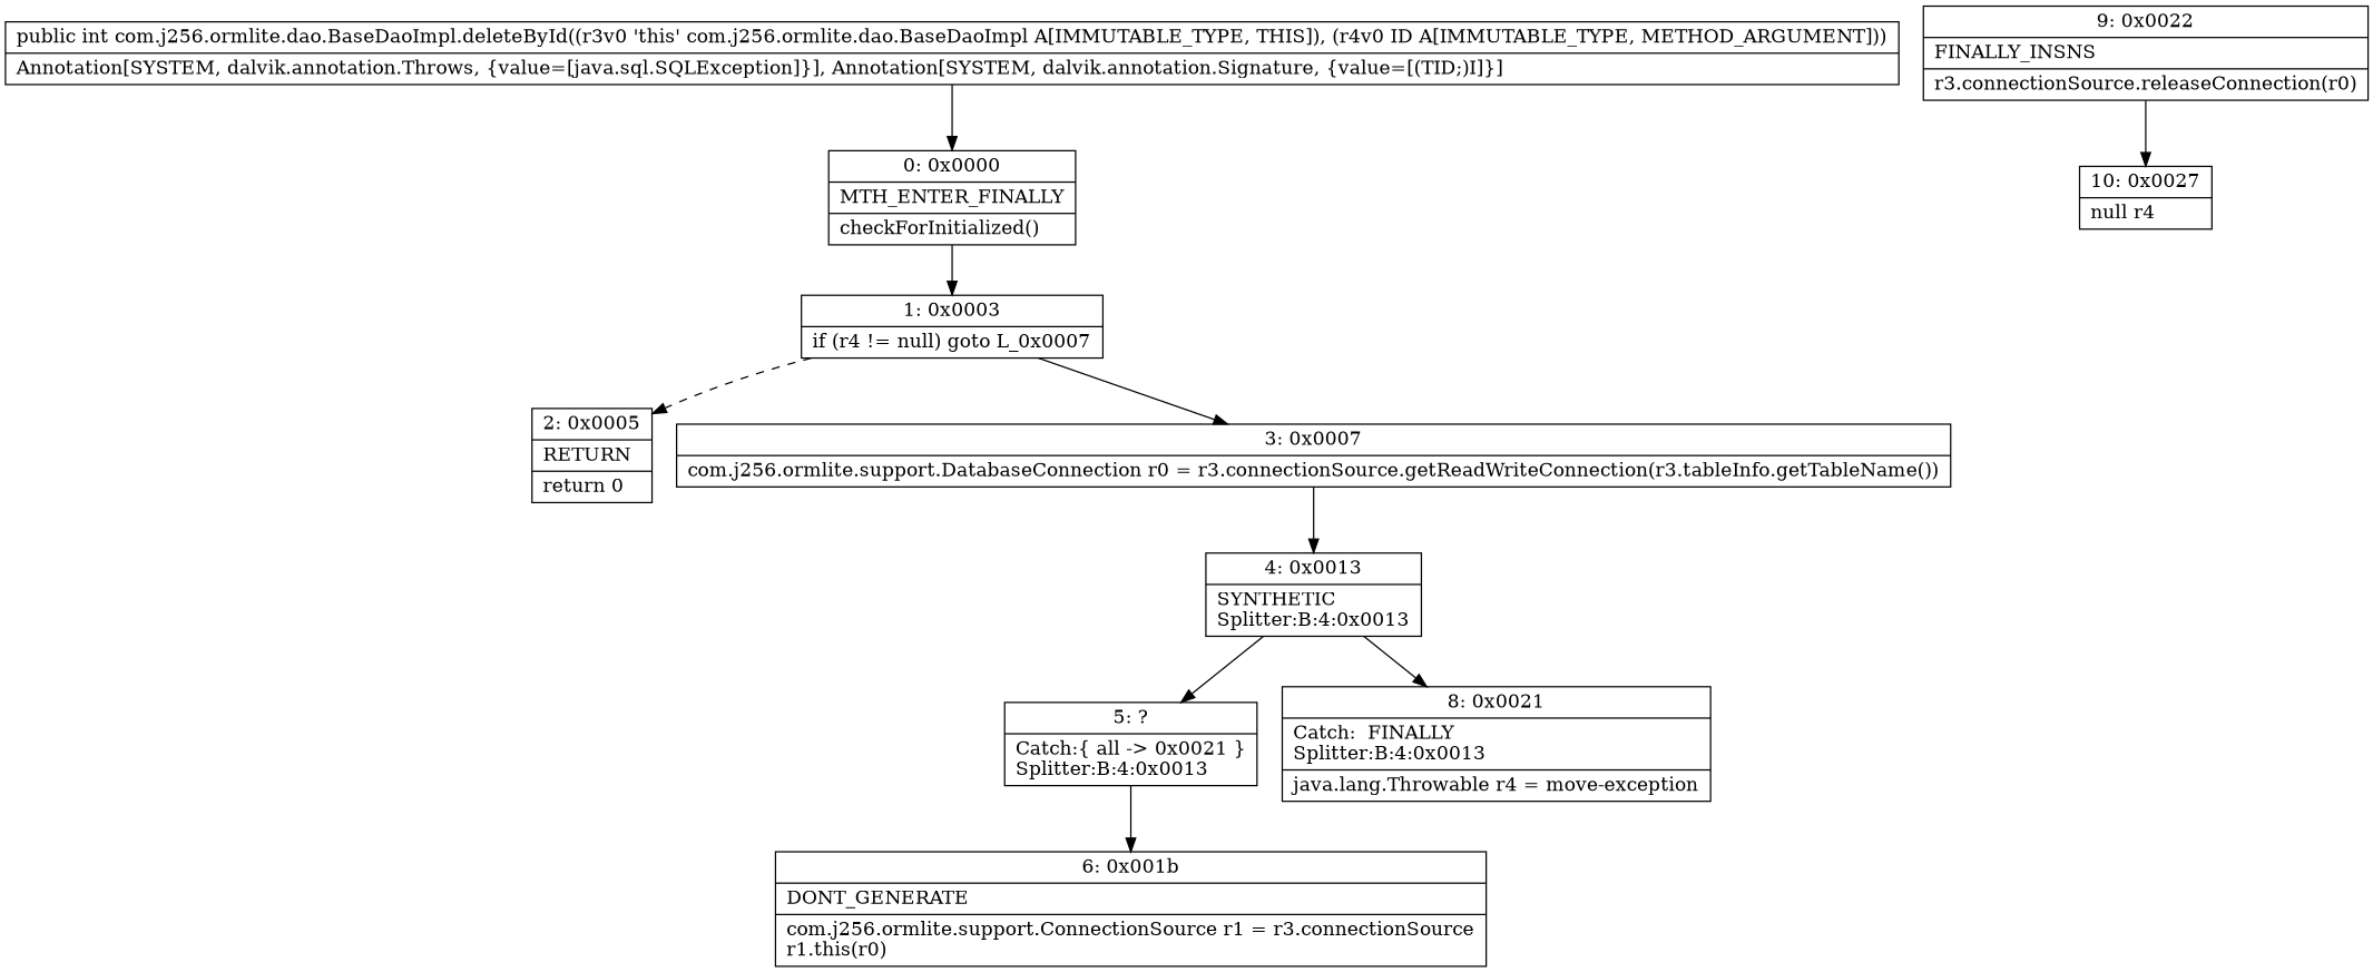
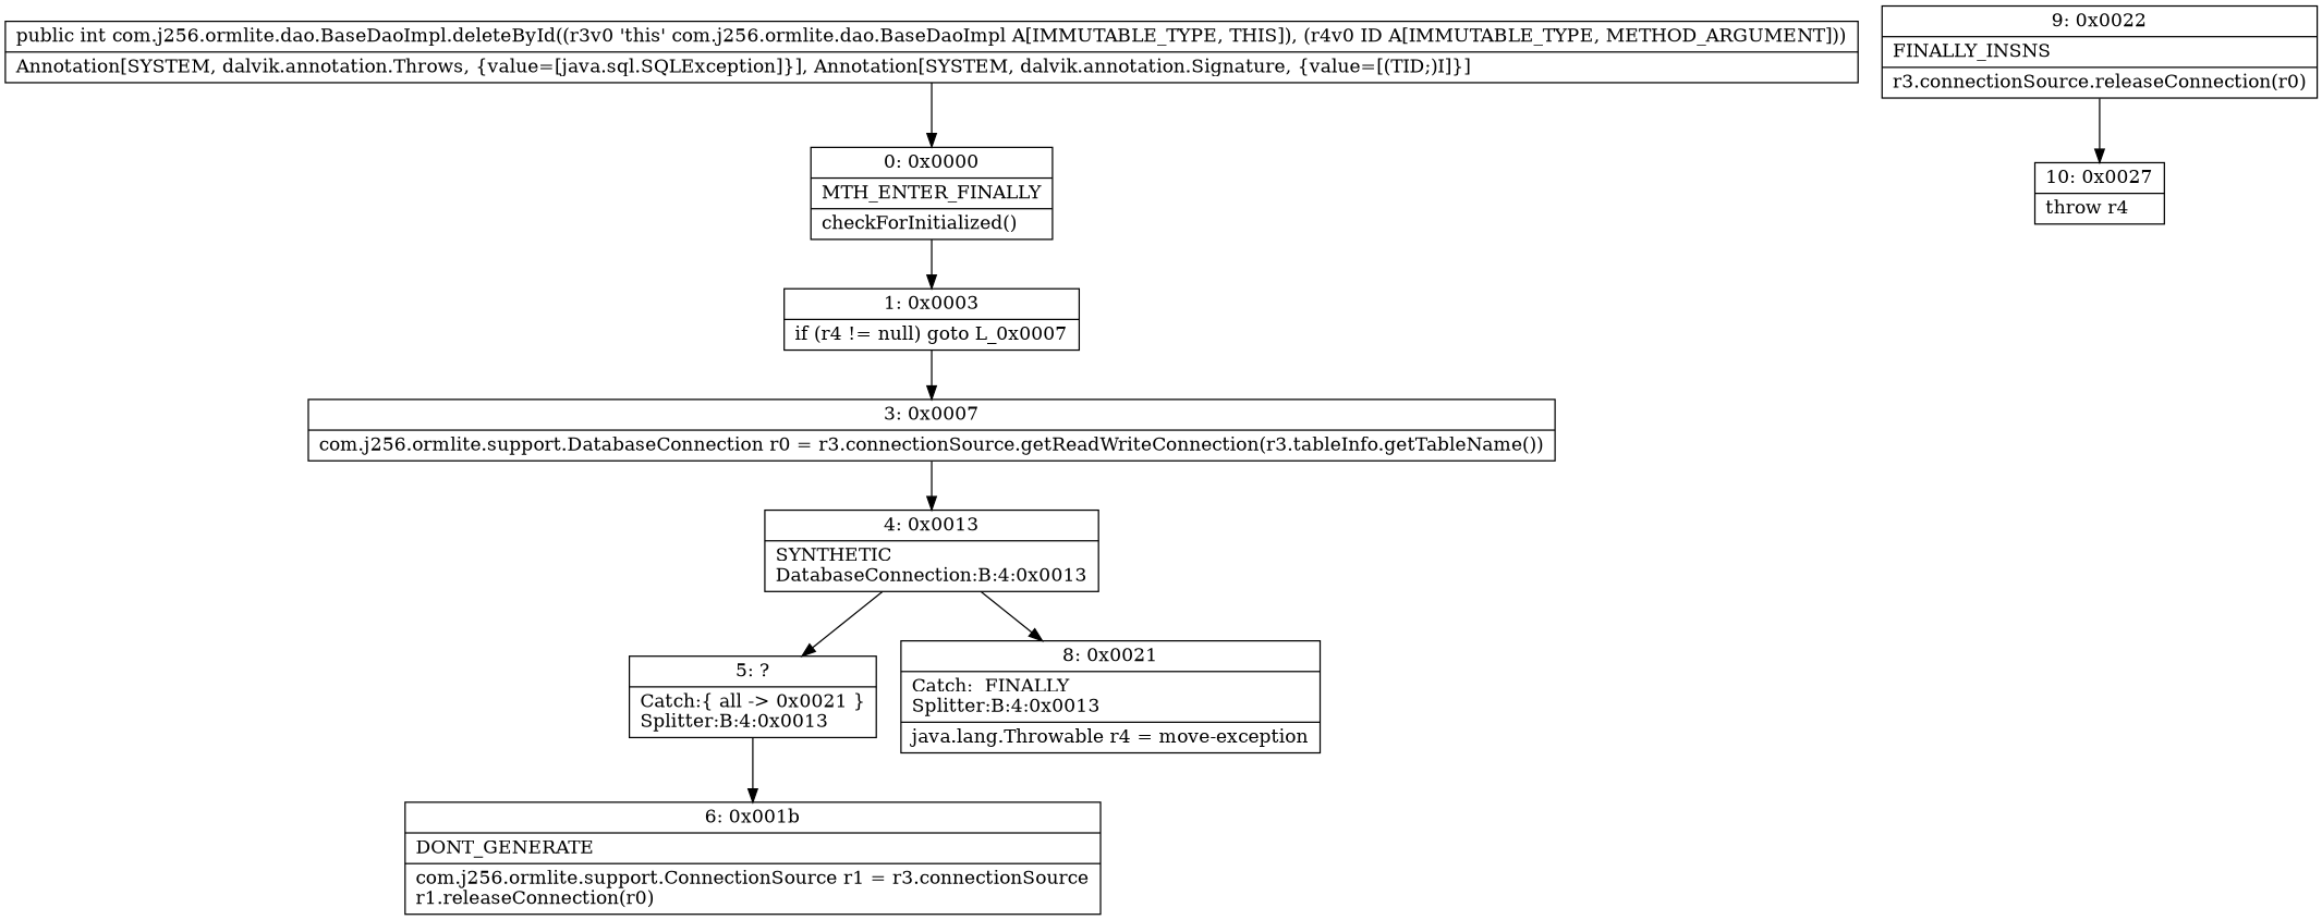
  digraph {
    fontname="DejaVu Serif"
    node [fontname="DejaVu Serif" shape=record]
    edge [fontname="DejaVu Serif"]
    n1 [label="{0\:\ 0x0000|MTH_ENTER_FINALLY\l|checkForInitialized()\l}"]
    n2 [label="{1\:\ 0x0003|if (r4 != null) goto L_0x0007\l}"]
-   n3 [label="{2\:\ 0x0005|RETURN\l|return 0\l}"]
    n4 [label="{3\:\ 0x0007|com.j256.ormlite.support.DatabaseConnection r0 = r3.connectionSource.getReadWriteConnection(r3.tableInfo.getTableName())\l}"]
-   n5 [label="{4\:\ 0x0013|SYNTHETIC\lSplitter:B:4:0x0013\l}"]
+   n5 [label="{4\:\ 0x0013|SYNTHETIC\lDatabaseConnection:B:4:0x0013\l}"]
    n6 [label="{5\:\ ?|Catch:\{ all \-\> 0x0021 \}\lSplitter:B:4:0x0013\l}"]
    n7 [label="{8\:\ 0x0021|Catch:  FINALLY\lSplitter:B:4:0x0013\l|java.lang.Throwable r4 = move\-exception\l}"]
-   n8 [label="{6\:\ 0x001b|DONT_GENERATE\l|com.j256.ormlite.support.ConnectionSource r1 = r3.connectionSource\lr1.this(r0)\l}"]
+   n8 [label="{6\:\ 0x001b|DONT_GENERATE\l|com.j256.ormlite.support.ConnectionSource r1 = r3.connectionSource\lr1.releaseConnection(r0)\l}"]
    n9 [label="{9\:\ 0x0022|FINALLY_INSNS\l|r3.connectionSource.releaseConnection(r0)\l}"]
-   n10 [label="{10\:\ 0x0027|null r4\l}"]
+   n10 [label="{10\:\ 0x0027|throw r4\l}"]
    n11 [label="{public int com.j256.ormlite.dao.BaseDaoImpl.deleteById((r3v0 'this' com.j256.ormlite.dao.BaseDaoImpl A[IMMUTABLE_TYPE, THIS]), (r4v0 ID A[IMMUTABLE_TYPE, METHOD_ARGUMENT]))  | Annotation[SYSTEM, dalvik.annotation.Throws, \{value=[java.sql.SQLException]\}], Annotation[SYSTEM, dalvik.annotation.Signature, \{value=[(TID;)I]\}]\l}"]
    n1 -> n2
-   n2 -> n3 [style=dashed]
    n2 -> n4
    n4 -> n5
    n5 -> n6
    n5 -> n7
    n6 -> n8
    n9 -> n10
    n11 -> n1
  }
